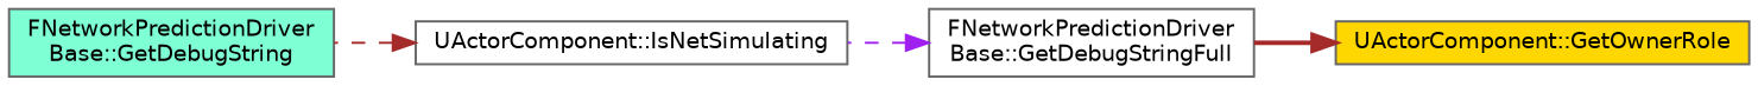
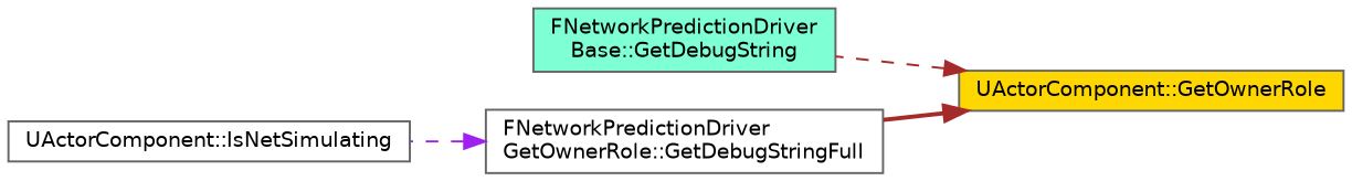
  digraph {
    rankdir=RL
    node [color=grey40 fillcolor=white fontname=Helvetica fontsize=10 shape=box style=filled]
    edge [color=brown dir=back fontname=Helvetica fontsize=10 labelfontname=Helvetica labelfontsize=10 style=dashed]
    n1 [color=gray40 fillcolor=gold fontcolor=black height=0.2 label="UActorComponent::GetOwnerRole" width=0.4]
    n2 [fillcolor=aquamarine height=0.2 label="FNetworkPredictionDriver\lBase::GetDebugString" width=0.4]
-   n3 [height=0.2 label="FNetworkPredictionDriver\lBase::GetDebugStringFull" width=0.4]
+   n3 [height=0.2 label="FNetworkPredictionDriver\lGetOwnerRole::GetDebugStringFull" width=0.4]
    n4 [height=0.2 label="UActorComponent::IsNetSimulating" width=0.4]
-   n4 -> n2
+   n1 -> n2
    n1 -> n3 [style=bold]
    n3 -> n4 [color=purple]
  }
